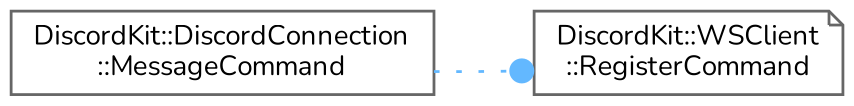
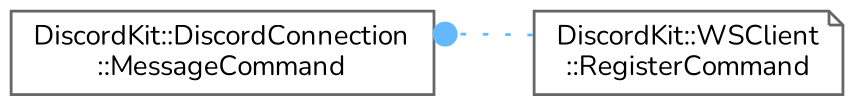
  digraph {
    rankdir=LR
    fontname=Nunito
    node [fillcolor=white fontname=Nunito fontsize=10 style=filled]
    n1 [color=gray40 fontcolor=black height=0.2 label="DiscordKit::DiscordConnection\l::MessageCommand" shape=box width=0.4]
    n2 [color=grey40 height=0.2 label="DiscordKit::WSClient\l::RegisterCommand" shape=note width=0.4]
-   n1 -> n2 [color=steelblue1 fontname=Nunito fontsize=10 labelfontname=Helvetica labelfontsize=10 style=dotted arrowhead=dot]
+   n2 -> n1 [color=steelblue1 fontname=Nunito fontsize=10 labelfontname=Helvetica labelfontsize=10 style=dotted arrowhead=dot]
  }
